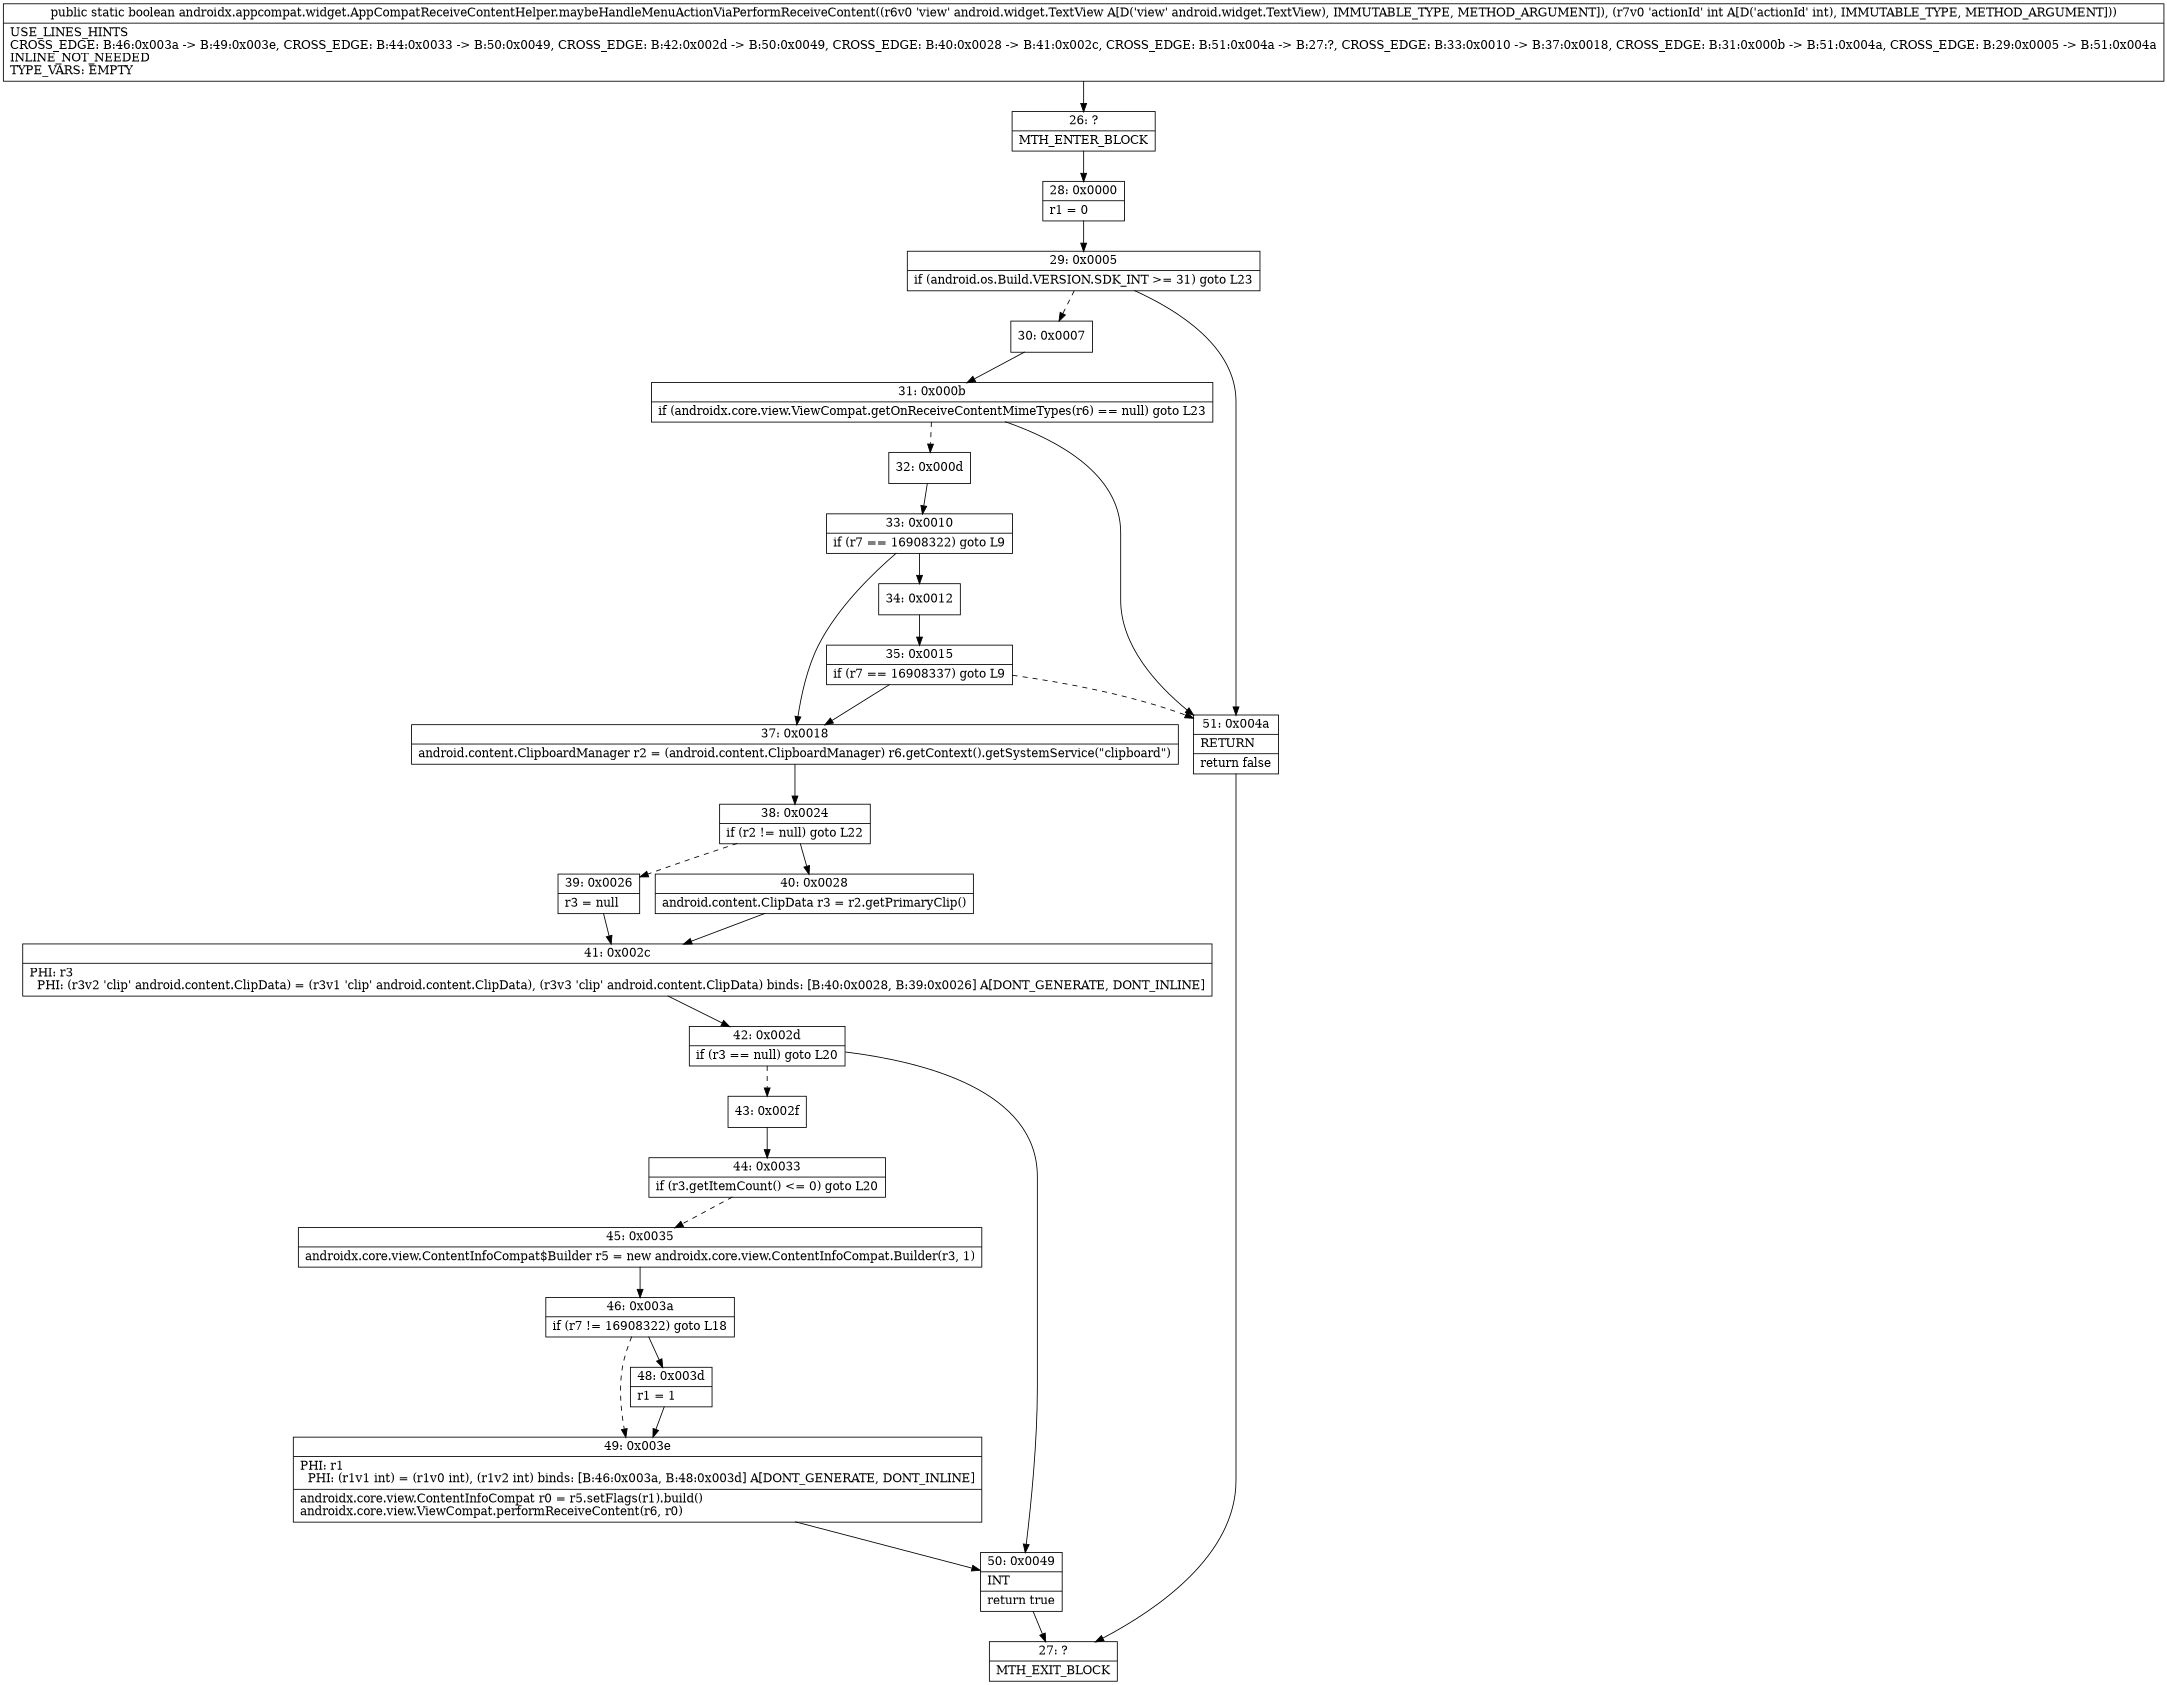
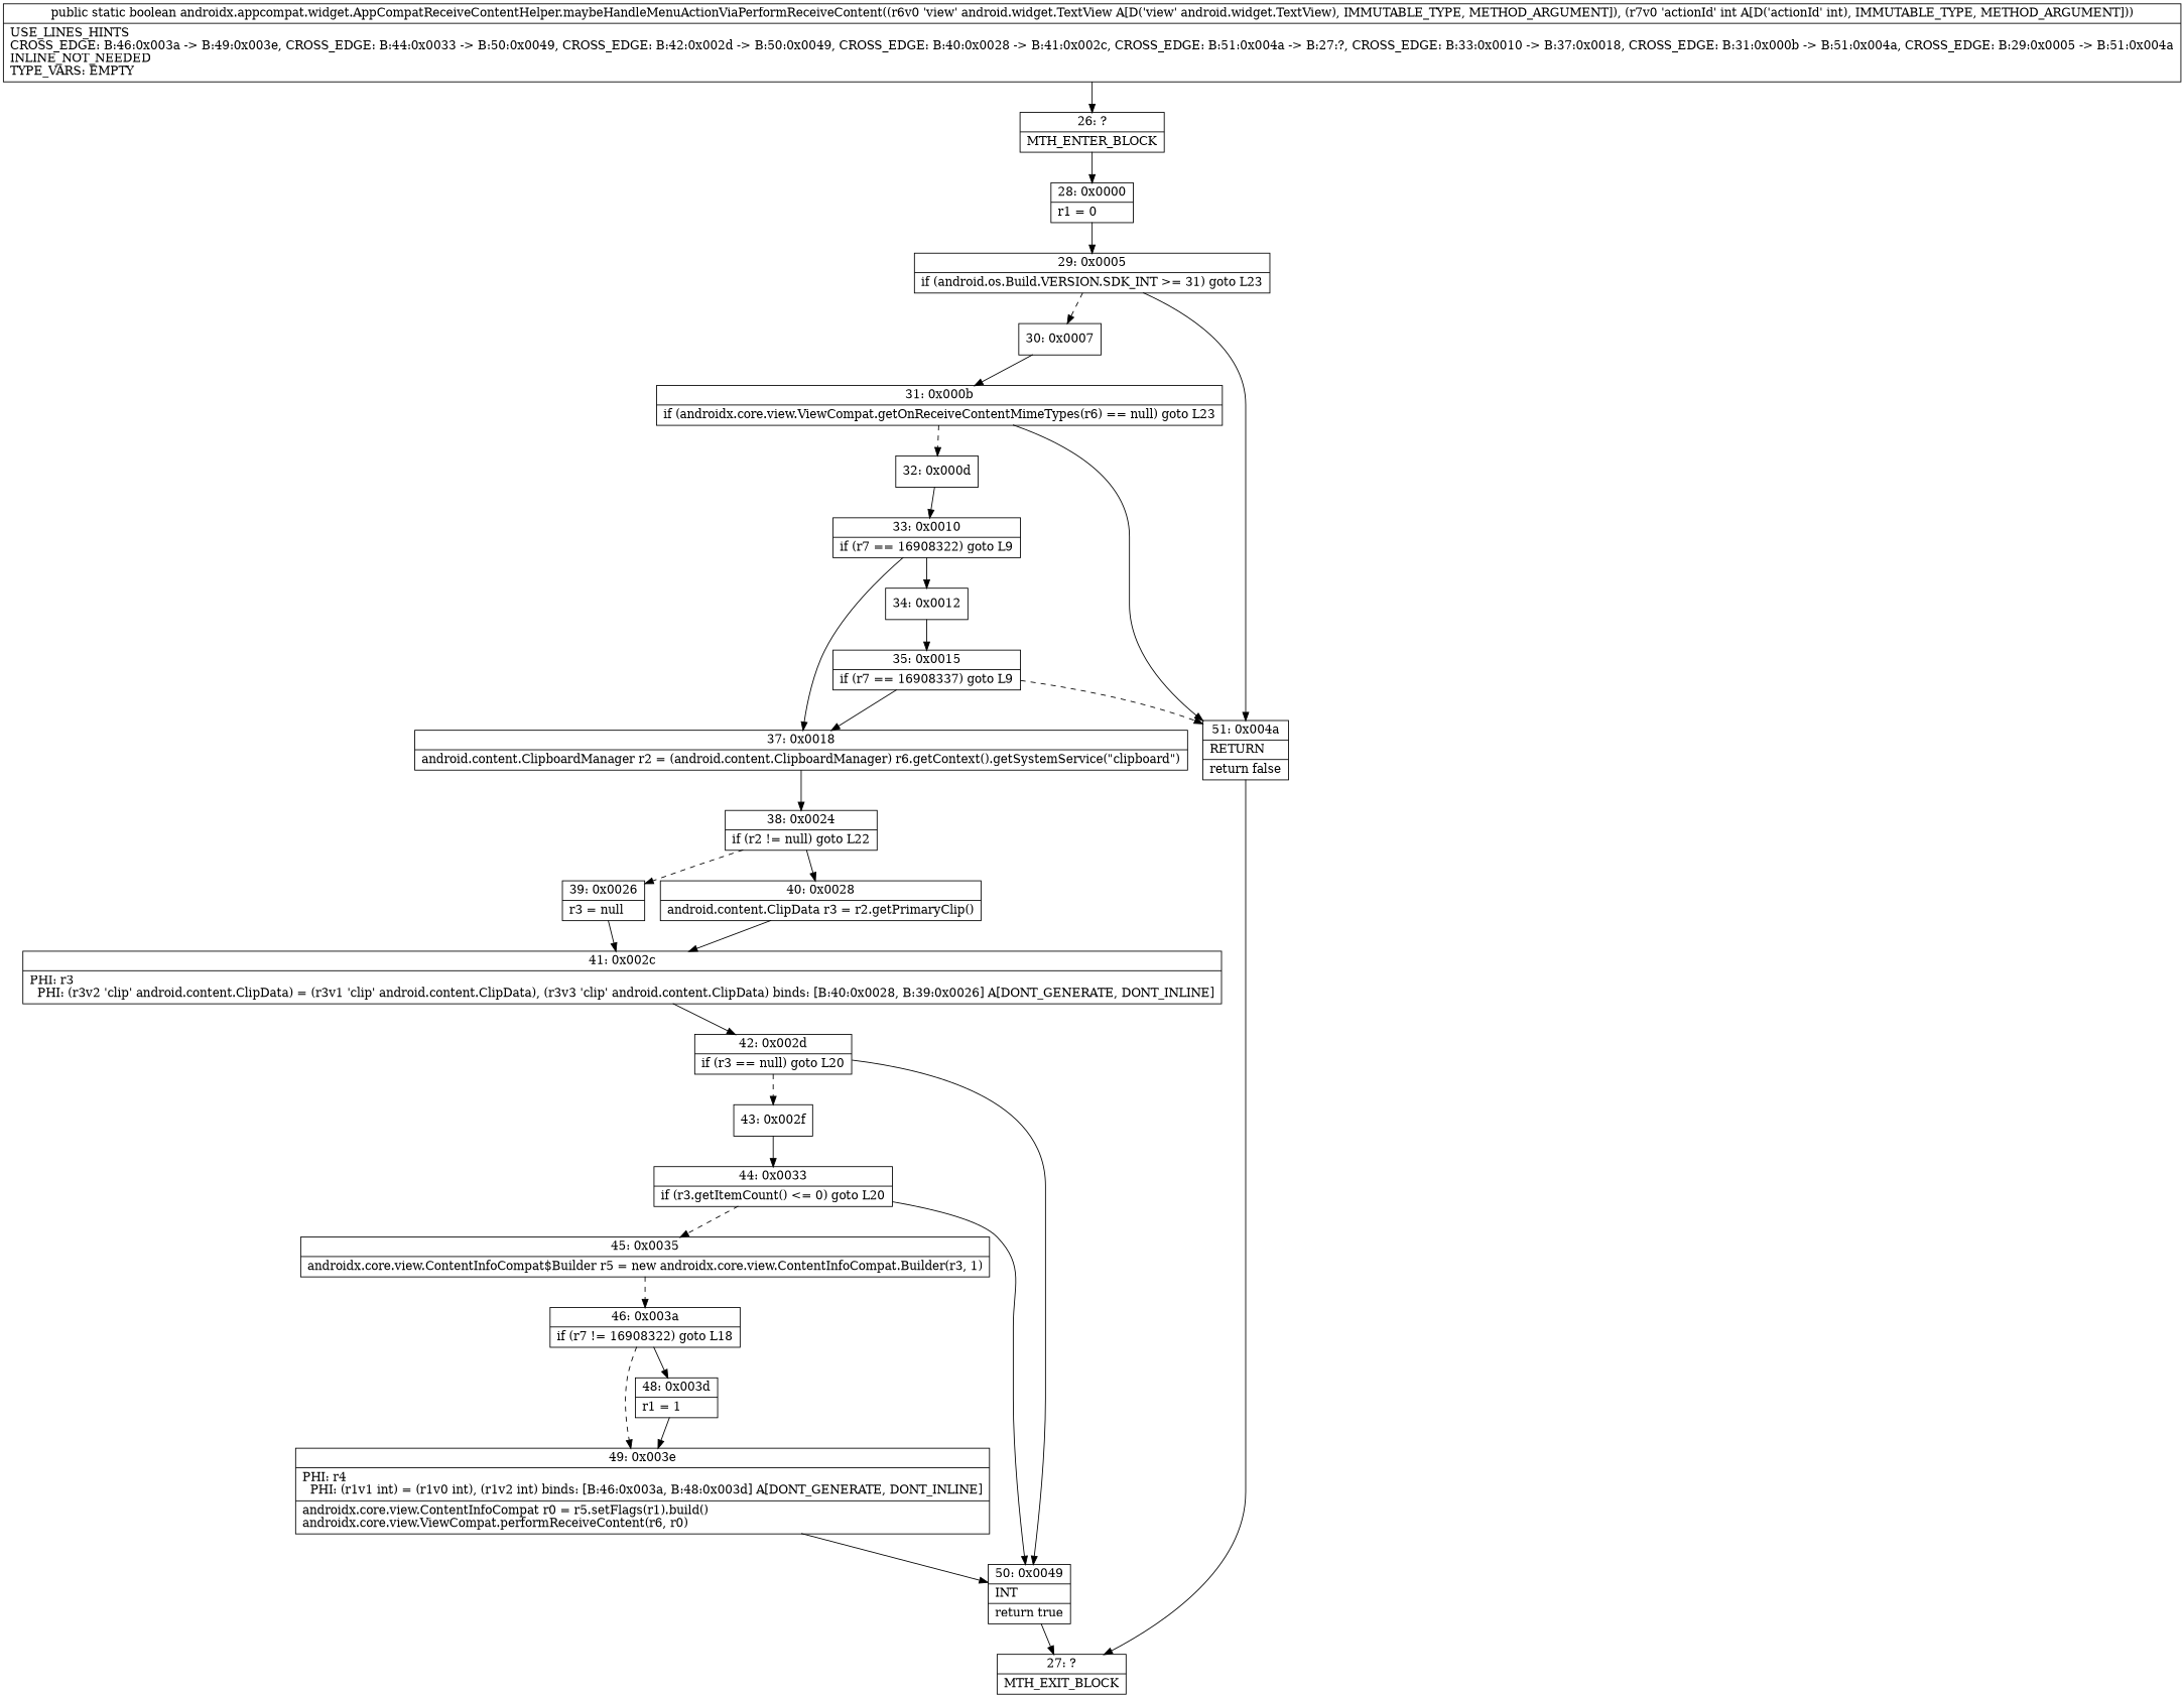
  digraph {
    node [shape=record]
    n1 [label="{26\:\ ?|MTH_ENTER_BLOCK\l}"]
    n2 [label="{28\:\ 0x0000|r1 = 0\l}"]
    n3 [label="{29\:\ 0x0005|if (android.os.Build.VERSION.SDK_INT \>= 31) goto L23\l}"]
    n4 [label="{30\:\ 0x0007}"]
    n5 [label="{51\:\ 0x004a|RETURN\l|return false\l}"]
    n6 [label="{31\:\ 0x000b|if (androidx.core.view.ViewCompat.getOnReceiveContentMimeTypes(r6) == null) goto L23\l}"]
    n7 [label="{27\:\ ?|MTH_EXIT_BLOCK\l}"]
    n8 [label="{32\:\ 0x000d}"]
    n9 [label="{33\:\ 0x0010|if (r7 == 16908322) goto L9\l}"]
    n10 [label="{34\:\ 0x0012}"]
    n11 [label="{37\:\ 0x0018|android.content.ClipboardManager r2 = (android.content.ClipboardManager) r6.getContext().getSystemService(\"clipboard\")\l}"]
    n12 [label="{35\:\ 0x0015|if (r7 == 16908337) goto L9\l}"]
    n13 [label="{38\:\ 0x0024|if (r2 != null) goto L22\l}"]
    n14 [label="{39\:\ 0x0026|r3 = null\l}"]
    n15 [label="{40\:\ 0x0028|android.content.ClipData r3 = r2.getPrimaryClip()\l}"]
    n16 [label="{41\:\ 0x002c|PHI: r3 \l  PHI: (r3v2 'clip' android.content.ClipData) = (r3v1 'clip' android.content.ClipData), (r3v3 'clip' android.content.ClipData) binds: [B:40:0x0028, B:39:0x0026] A[DONT_GENERATE, DONT_INLINE]\l}"]
    n17 [label="{42\:\ 0x002d|if (r3 == null) goto L20\l}"]
    n18 [label="{43\:\ 0x002f}"]
    n19 [label="{50\:\ 0x0049|INT\l|return true\l}"]
    n20 [label="{44\:\ 0x0033|if (r3.getItemCount() \<= 0) goto L20\l}"]
    n21 [label="{45\:\ 0x0035|androidx.core.view.ContentInfoCompat$Builder r5 = new androidx.core.view.ContentInfoCompat.Builder(r3, 1)\l}"]
    n22 [label="{46\:\ 0x003a|if (r7 != 16908322) goto L18\l}"]
    n23 [label="{48\:\ 0x003d|r1 = 1\l}"]
-   n24 [label="{49\:\ 0x003e|PHI: r1 \l  PHI: (r1v1 int) = (r1v0 int), (r1v2 int) binds: [B:46:0x003a, B:48:0x003d] A[DONT_GENERATE, DONT_INLINE]\l|androidx.core.view.ContentInfoCompat r0 = r5.setFlags(r1).build()\landroidx.core.view.ViewCompat.performReceiveContent(r6, r0)\l}"]
+   n24 [label="{49\:\ 0x003e|PHI: r4 \l  PHI: (r1v1 int) = (r1v0 int), (r1v2 int) binds: [B:46:0x003a, B:48:0x003d] A[DONT_GENERATE, DONT_INLINE]\l|androidx.core.view.ContentInfoCompat r0 = r5.setFlags(r1).build()\landroidx.core.view.ViewCompat.performReceiveContent(r6, r0)\l}"]
    n25 [label="{public static boolean androidx.appcompat.widget.AppCompatReceiveContentHelper.maybeHandleMenuActionViaPerformReceiveContent((r6v0 'view' android.widget.TextView A[D('view' android.widget.TextView), IMMUTABLE_TYPE, METHOD_ARGUMENT]), (r7v0 'actionId' int A[D('actionId' int), IMMUTABLE_TYPE, METHOD_ARGUMENT]))  | USE_LINES_HINTS\lCROSS_EDGE: B:46:0x003a \-\> B:49:0x003e, CROSS_EDGE: B:44:0x0033 \-\> B:50:0x0049, CROSS_EDGE: B:42:0x002d \-\> B:50:0x0049, CROSS_EDGE: B:40:0x0028 \-\> B:41:0x002c, CROSS_EDGE: B:51:0x004a \-\> B:27:?, CROSS_EDGE: B:33:0x0010 \-\> B:37:0x0018, CROSS_EDGE: B:31:0x000b \-\> B:51:0x004a, CROSS_EDGE: B:29:0x0005 \-\> B:51:0x004a\lINLINE_NOT_NEEDED\lTYPE_VARS: EMPTY\l}"]
    n1 -> n2
    n2 -> n3
    n3 -> n4 [style=dashed]
    n3 -> n5
    n4 -> n6
    n5 -> n7
    n6 -> n5
    n6 -> n8 [style=dashed]
    n8 -> n9
    n9 -> n10 [style=solid]
    n9 -> n11
    n10 -> n12
    n11 -> n13
    n12 -> n5 [style=dashed]
    n12 -> n11
    n13 -> n14 [style=dashed]
    n13 -> n15
    n14 -> n16
    n15 -> n16
    n16 -> n17
    n17 -> n18 [style=dashed]
    n17 -> n19
    n18 -> n20
    n19 -> n7
+   n20 -> n19
    n20 -> n21 [style=dashed]
-   n21 -> n22
+   n21 -> n22 [style=dashed]
    n22 -> n23
    n22 -> n24 [style=dashed]
    n23 -> n24
    n24 -> n19
    n25 -> n1
  }
